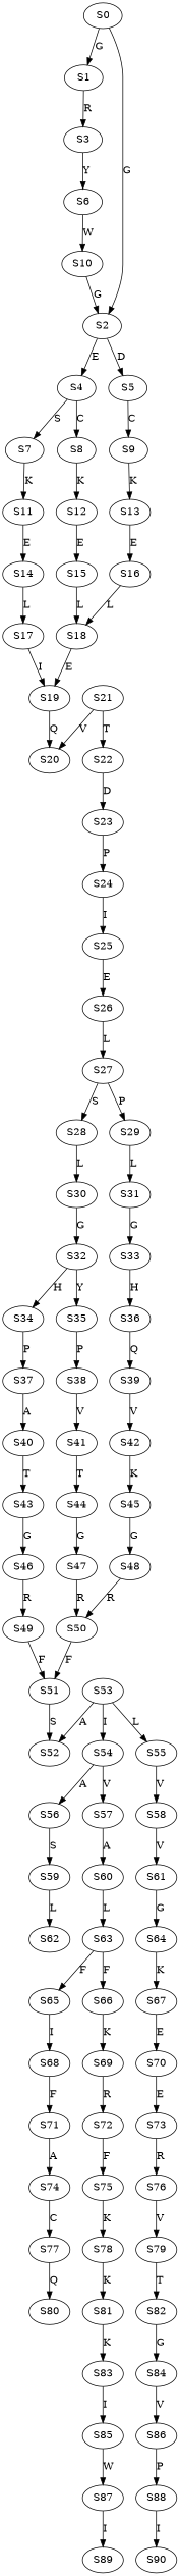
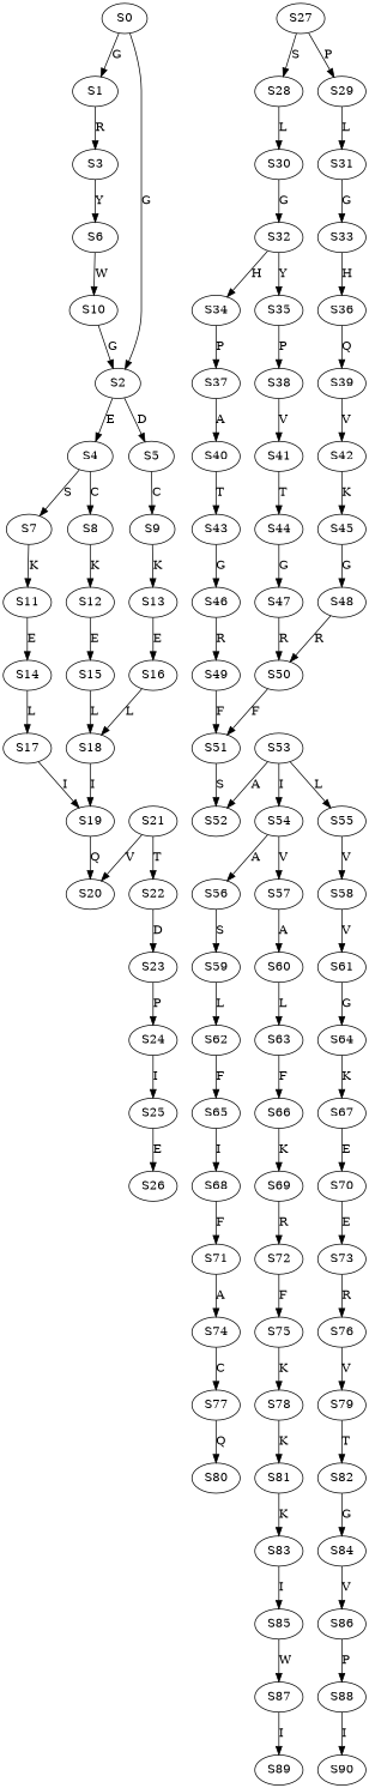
  strict digraph {
    S0
    S1
    S2
    S3
    S4
    S5
    S6
    S7
    S8
    S9
    S10
    S11
    S12
    S13
    S14
    S15
    S16
    S17
    S18
    S19
    S20
    S21
    S22
    S23
    S24
    S25
    S26
    S27
    S28
    S29
    S30
    S31
    S32
    S33
    S34
    S35
    S36
    S37
    S38
    S39
    S40
    S41
    S42
    S43
    S44
    S45
    S46
    S47
    S48
    S49
    S50
    S51
    S52
    S53
    S54
    S55
    S56
    S57
    S58
    S59
    S60
    S61
    S62
    S63
    S64
    S65
    S66
    S67
    S68
    S69
    S70
    S71
    S72
    S73
    S74
    S75
    S76
    S77
    S78
    S79
    S80
    S81
    S82
    S83
    S84
    S85
    S86
    S87
    S88
    S89
    S90
    S0 -> S1 [label=G]
    S0 -> S2 [label=G]
    S1 -> S3 [label=R]
    S2 -> S4 [label=E]
    S2 -> S5 [label=D]
    S3 -> S6 [label=Y]
    S4 -> S7 [label=S]
    S4 -> S8 [label=C]
    S5 -> S9 [label=C]
    S6 -> S10 [label=W]
    S7 -> S11 [label=K]
    S8 -> S12 [label=K]
    S9 -> S13 [label=K]
    S10 -> S2 [label=G]
    S11 -> S14 [label=E]
    S12 -> S15 [label=E]
    S13 -> S16 [label=E]
    S14 -> S17 [label=L]
    S15 -> S18 [label=L]
    S16 -> S18 [label=L]
    S17 -> S19 [label=I]
-   S18 -> S19 [label=E]
+   S18 -> S19 [label=I]
    S19 -> S20 [label=Q]
    S21 -> S20 [label=V]
    S21 -> S22 [label=T]
    S22 -> S23 [label=D]
    S23 -> S24 [label=P]
    S24 -> S25 [label=I]
    S25 -> S26 [label=E]
-   S26 -> S27 [label=L]
    S27 -> S28 [label=S]
    S27 -> S29 [label=P]
    S28 -> S30 [label=L]
    S29 -> S31 [label=L]
    S30 -> S32 [label=G]
    S31 -> S33 [label=G]
    S32 -> S34 [label=H]
    S32 -> S35 [label=Y]
    S33 -> S36 [label=H]
    S34 -> S37 [label=P]
    S35 -> S38 [label=P]
    S36 -> S39 [label=Q]
    S37 -> S40 [label=A]
    S38 -> S41 [label=V]
    S39 -> S42 [label=V]
    S40 -> S43 [label=T]
    S41 -> S44 [label=T]
    S42 -> S45 [label=K]
    S43 -> S46 [label=G]
    S44 -> S47 [label=G]
    S45 -> S48 [label=G]
    S46 -> S49 [label=R]
    S47 -> S50 [label=R]
    S48 -> S50 [label=R]
    S49 -> S51 [label=F]
    S50 -> S51 [label=F]
    S51 -> S52 [label=S]
    S53 -> S52 [label=A]
    S53 -> S54 [label=I]
    S53 -> S55 [label=L]
    S54 -> S56 [label=A]
    S54 -> S57 [label=V]
    S55 -> S58 [label=V]
    S56 -> S59 [label=S]
    S57 -> S60 [label=A]
    S58 -> S61 [label=V]
    S59 -> S62 [label=L]
    S60 -> S63 [label=L]
    S61 -> S64 [label=G]
-   S63 -> S65 [label=F]
+   S62 -> S65 [label=F]
    S63 -> S66 [label=F]
    S64 -> S67 [label=K]
    S65 -> S68 [label=I]
    S66 -> S69 [label=K]
    S67 -> S70 [label=E]
    S68 -> S71 [label=F]
    S69 -> S72 [label=R]
    S70 -> S73 [label=E]
    S71 -> S74 [label=A]
    S72 -> S75 [label=F]
    S73 -> S76 [label=R]
    S74 -> S77 [label=C]
    S75 -> S78 [label=K]
    S76 -> S79 [label=V]
    S77 -> S80 [label=Q]
    S78 -> S81 [label=K]
    S79 -> S82 [label=T]
    S81 -> S83 [label=K]
    S82 -> S84 [label=G]
    S83 -> S85 [label=I]
    S84 -> S86 [label=V]
    S85 -> S87 [label=W]
    S86 -> S88 [label=P]
    S87 -> S89 [label=I]
    S88 -> S90 [label=I]
  }
